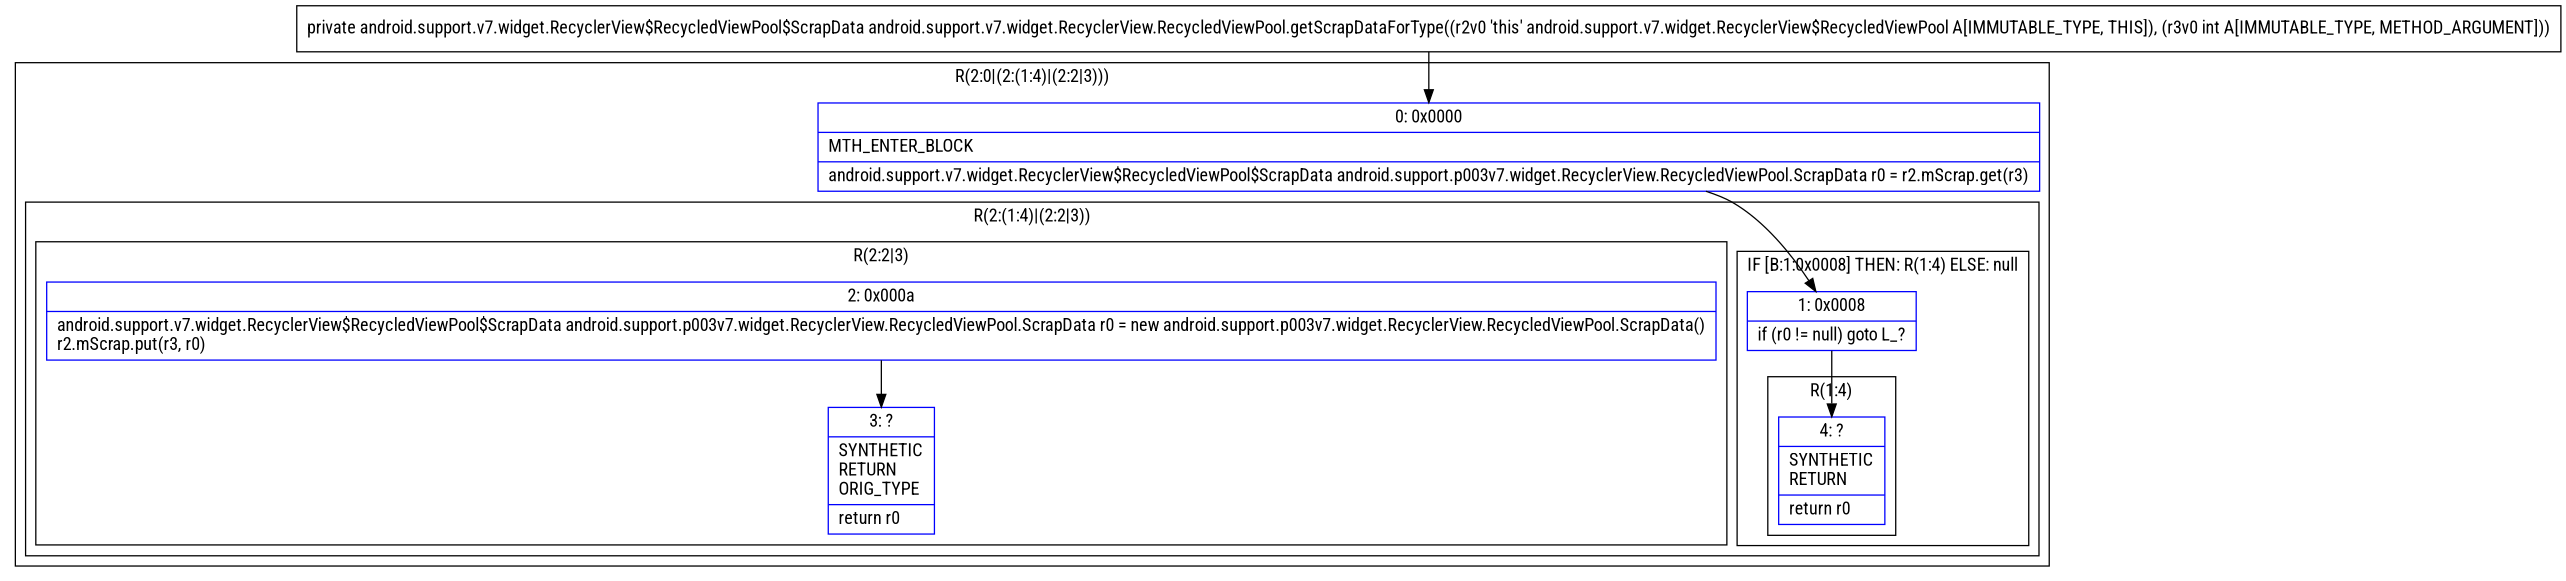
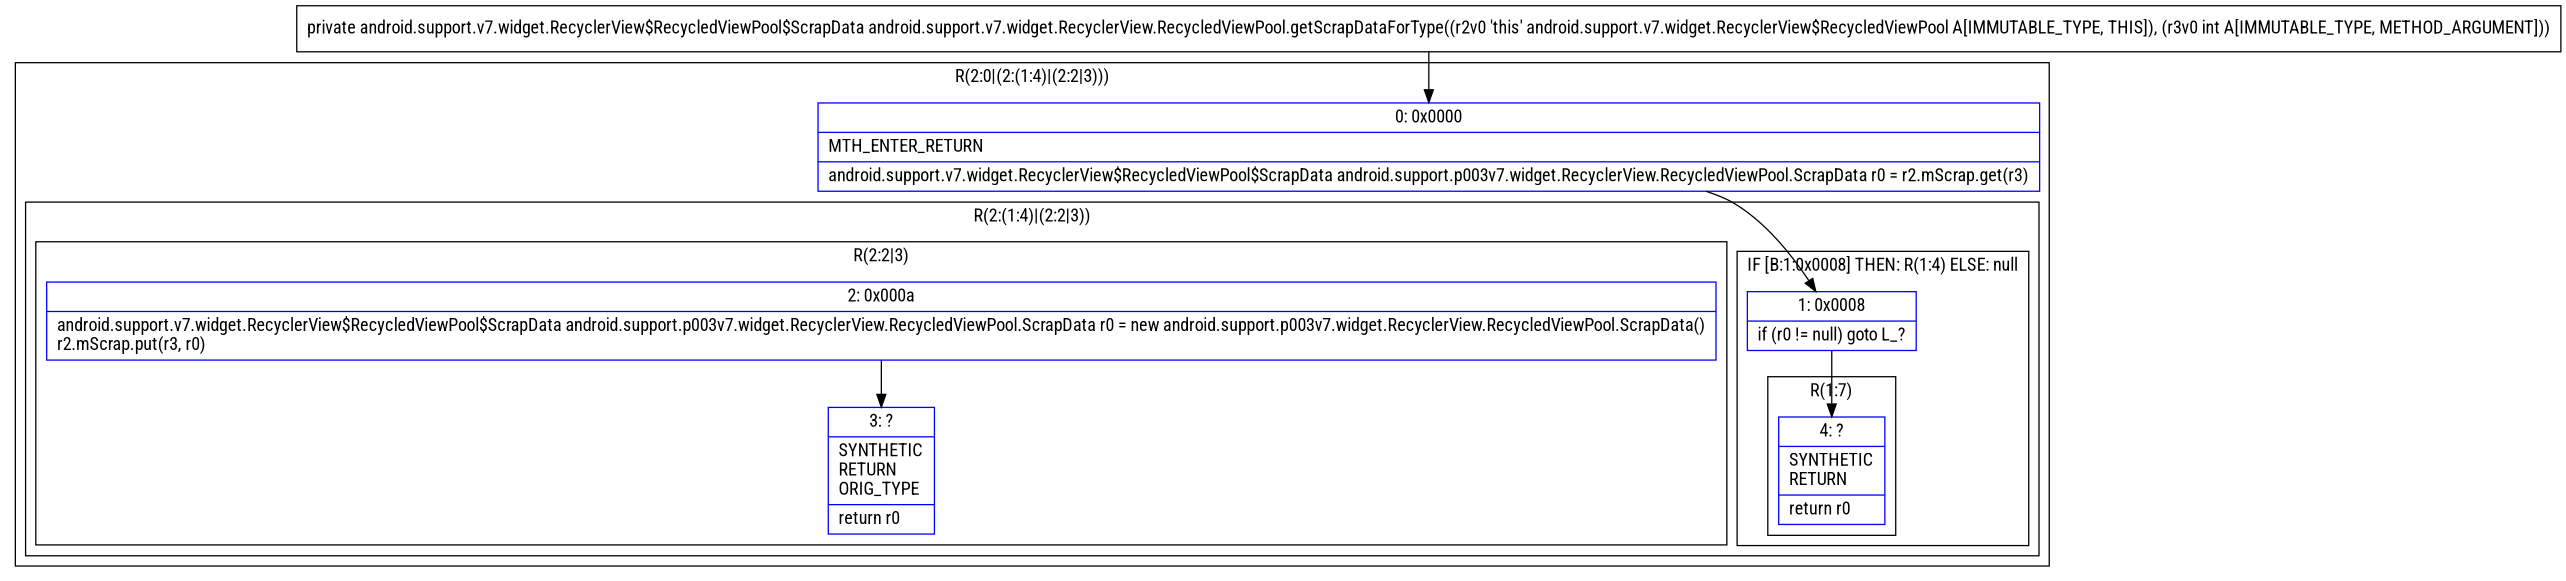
  digraph {
    fontname="Roboto Condensed"
    node [color=blue fontname="Roboto Condensed" shape=record]
    edge [fontname="Roboto Condensed"]
    n1 [label="{4\:\ ?|SYNTHETIC\lRETURN\l|return r0\l}"]
    n2 [label="{1\:\ 0x0008|if (r0 != null) goto L_?\l}"]
    n3 [label="{2\:\ 0x000a|android.support.v7.widget.RecyclerView$RecycledViewPool$ScrapData android.support.p003v7.widget.RecyclerView.RecycledViewPool.ScrapData r0 = new android.support.p003v7.widget.RecyclerView.RecycledViewPool.ScrapData()\lr2.mScrap.put(r3, r0)\l}"]
    n4 [label="{3\:\ ?|SYNTHETIC\lRETURN\lORIG_TYPE\l|return r0\l}"]
-   n5 [label="{0\:\ 0x0000|MTH_ENTER_BLOCK\l|android.support.v7.widget.RecyclerView$RecycledViewPool$ScrapData android.support.p003v7.widget.RecyclerView.RecycledViewPool.ScrapData r0 = r2.mScrap.get(r3)\l}"]
+   n5 [label="{0\:\ 0x0000|MTH_ENTER_RETURN\l|android.support.v7.widget.RecyclerView$RecycledViewPool$ScrapData android.support.p003v7.widget.RecyclerView.RecycledViewPool.ScrapData r0 = r2.mScrap.get(r3)\l}"]
    n6 [label="{private android.support.v7.widget.RecyclerView$RecycledViewPool$ScrapData android.support.v7.widget.RecyclerView.RecycledViewPool.getScrapDataForType((r2v0 'this' android.support.v7.widget.RecyclerView$RecycledViewPool A[IMMUTABLE_TYPE, THIS]), (r3v0 int A[IMMUTABLE_TYPE, METHOD_ARGUMENT])) }" color=""]
    subgraph cluster_1 {
      label="R(2:0|(2:(1:4)|(2:2|3)))"
      n5
      subgraph cluster_2 {
        label="R(2:(1:4)|(2:2|3))"
        subgraph cluster_3 {
          label="IF [B:1:0x0008] THEN: R(1:4) ELSE: null"
          n2
          subgraph cluster_4 {
-           label="R(1:4)"
+           label="R(1:7)"
            n1
          }
        }
        subgraph cluster_5 {
          label="R(2:2|3)"
          n3
          n4
        }
      }
    }
    n2 -> n1
    n3 -> n4
    n5 -> n2
    n6 -> n5
  }
